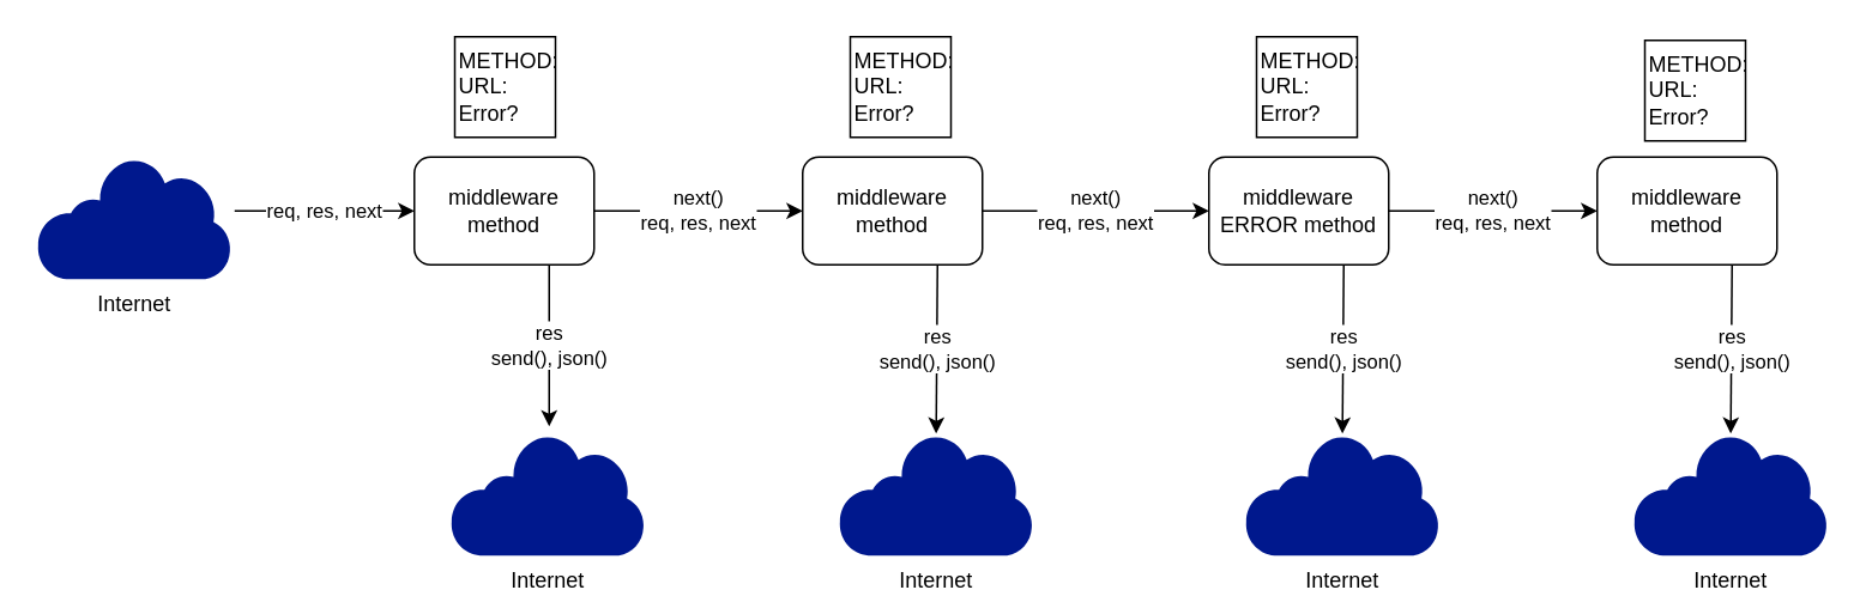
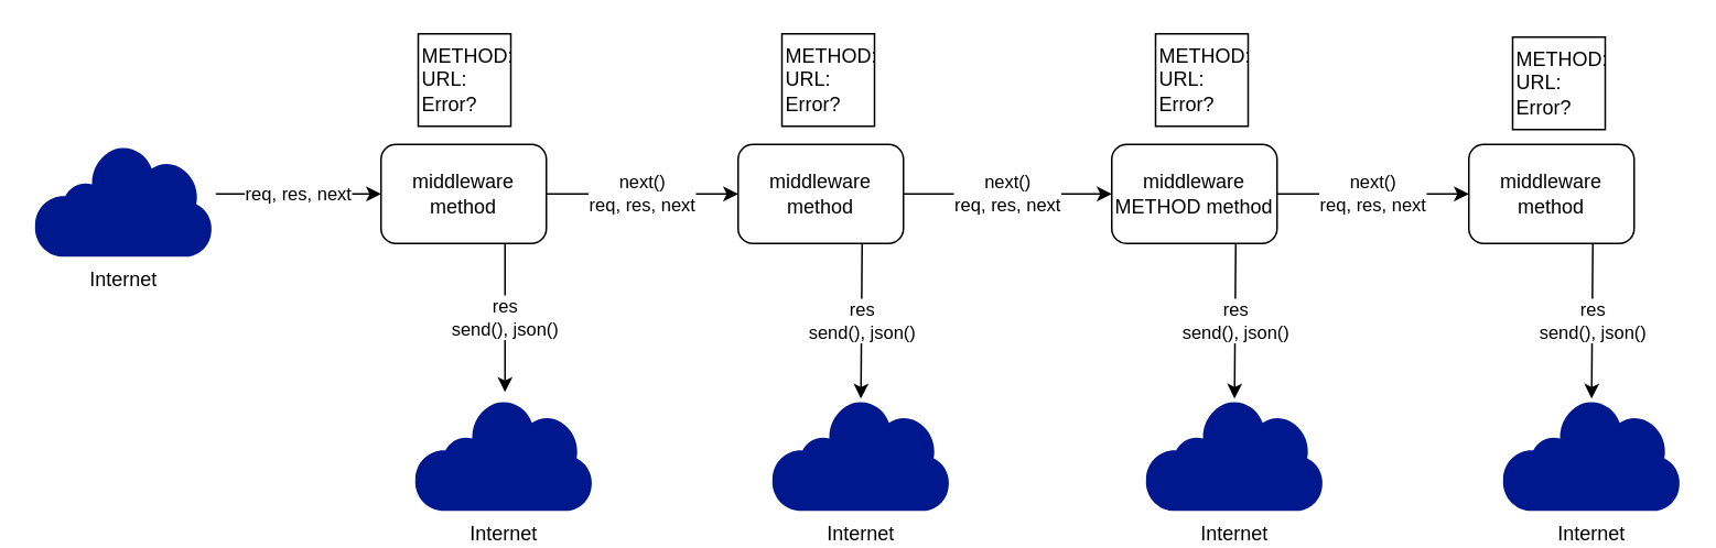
  <mxCell id="0" />
  <mxCell id="1" parent="0" />
  <mxCell id="2" value="req, res, next" style="endArrow=classic;html=1;" parent="1" target="4" edge="1"><mxGeometry width="50" height="50" relative="1" as="geometry"><mxPoint x="130" y="117" as="sourcePoint" /><mxPoint x="210" y="117" as="targetPoint" /></mxGeometry></mxCell>
  <mxCell id="3" value="next()&lt;br&gt;req, res, next" style="edgeStyle=orthogonalEdgeStyle;rounded=0;orthogonalLoop=1;jettySize=auto;html=1;" parent="1" source="4" target="6" edge="1"><mxGeometry relative="1" as="geometry" /></mxCell>
  <mxCell id="4" value="middleware&lt;br&gt;method" style="rounded=1;whiteSpace=wrap;html=1;" parent="1" vertex="1"><mxGeometry x="230" y="87" width="100" height="60" as="geometry" /></mxCell>
  <mxCell id="5" value="next()&lt;br&gt;req, res, next" style="edgeStyle=orthogonalEdgeStyle;rounded=0;orthogonalLoop=1;jettySize=auto;html=1;" parent="1" source="6" target="8" edge="1"><mxGeometry relative="1" as="geometry" /></mxCell>
  <mxCell id="6" value="middleware&lt;br&gt;method" style="rounded=1;whiteSpace=wrap;html=1;" parent="1" vertex="1"><mxGeometry x="446" y="87" width="100" height="60" as="geometry" /></mxCell>
  <mxCell id="7" value="next()&lt;br&gt;req, res, next" style="edgeStyle=orthogonalEdgeStyle;rounded=0;orthogonalLoop=1;jettySize=auto;html=1;" parent="1" source="8" target="9" edge="1"><mxGeometry relative="1" as="geometry" /></mxCell>
- <mxCell id="8" value="middleware&lt;br&gt;ERROR method" style="rounded=1;whiteSpace=wrap;html=1;" parent="1" vertex="1"><mxGeometry x="672" y="87" width="100" height="60" as="geometry" /></mxCell>
+ <mxCell id="8" value="middleware&lt;br&gt;METHOD method" style="rounded=1;whiteSpace=wrap;html=1;" parent="1" vertex="1"><mxGeometry x="672" y="87" width="100" height="60" as="geometry" /></mxCell>
  <mxCell id="9" value="middleware&lt;br&gt;method" style="rounded=1;whiteSpace=wrap;html=1;" parent="1" vertex="1"><mxGeometry x="888" y="87" width="100" height="60" as="geometry" /></mxCell>
  <mxCell id="10" value="res&lt;br&gt;send(), json()" style="endArrow=classic;html=1;exitX=0.75;exitY=1;exitDx=0;exitDy=0;" parent="1" source="4" edge="1"><mxGeometry width="50" height="50" relative="1" as="geometry"><mxPoint x="120" y="217" as="sourcePoint" /><mxPoint x="305" y="237" as="targetPoint" /></mxGeometry></mxCell>
  <mxCell id="11" value="res&lt;br&gt;send(), json()" style="endArrow=classic;html=1;exitX=0.75;exitY=1;exitDx=0;exitDy=0;" parent="1" source="6" target="15" edge="1"><mxGeometry width="50" height="50" relative="1" as="geometry"><mxPoint x="315" y="157" as="sourcePoint" /><mxPoint x="485" y="237" as="targetPoint" /></mxGeometry></mxCell>
  <mxCell id="12" value="res&lt;br&gt;send(), json()" style="endArrow=classic;html=1;exitX=0.75;exitY=1;exitDx=0;exitDy=0;" parent="1" source="8" target="16" edge="1"><mxGeometry width="50" height="50" relative="1" as="geometry"><mxPoint x="325" y="167" as="sourcePoint" /><mxPoint x="665" y="237" as="targetPoint" /></mxGeometry></mxCell>
  <mxCell id="13" value="res&lt;br&gt;send(), json()" style="endArrow=classic;html=1;exitX=0.75;exitY=1;exitDx=0;exitDy=0;" parent="1" source="9" target="17" edge="1"><mxGeometry width="50" height="50" relative="1" as="geometry"><mxPoint x="335" y="177" as="sourcePoint" /><mxPoint x="845" y="237" as="targetPoint" /></mxGeometry></mxCell>
  <mxCell id="14" value="Internet" style="shadow=0;dashed=0;html=1;strokeColor=none;shape=mxgraph.mscae.enterprise.internet;fillColor=#00188D;align=center;labelPosition=center;verticalLabelPosition=bottom;verticalAlign=top;" parent="1" vertex="1"><mxGeometry x="250" y="241" width="108" height="68" as="geometry" /></mxCell>
  <mxCell id="15" value="Internet" style="shadow=0;dashed=0;html=1;strokeColor=none;shape=mxgraph.mscae.enterprise.internet;fillColor=#00188D;align=center;labelPosition=center;verticalLabelPosition=bottom;verticalAlign=top;" parent="1" vertex="1"><mxGeometry x="466" y="241" width="108" height="68" as="geometry" /></mxCell>
  <mxCell id="16" value="Internet" style="shadow=0;dashed=0;html=1;strokeColor=none;shape=mxgraph.mscae.enterprise.internet;fillColor=#00188D;align=center;labelPosition=center;verticalLabelPosition=bottom;verticalAlign=top;" parent="1" vertex="1"><mxGeometry x="692" y="241" width="108" height="68" as="geometry" /></mxCell>
  <mxCell id="17" value="Internet" style="shadow=0;dashed=0;html=1;strokeColor=none;shape=mxgraph.mscae.enterprise.internet;fillColor=#00188D;align=center;labelPosition=center;verticalLabelPosition=bottom;verticalAlign=top;" parent="1" vertex="1"><mxGeometry x="908" y="241" width="108" height="68" as="geometry" /></mxCell>
  <mxCell id="18" value="Internet" style="shadow=0;dashed=0;html=1;strokeColor=none;shape=mxgraph.mscae.enterprise.internet;fillColor=#00188D;align=center;labelPosition=center;verticalLabelPosition=bottom;verticalAlign=top;" parent="1" vertex="1"><mxGeometry x="20" y="87" width="108" height="68" as="geometry" /></mxCell>
  <mxCell id="19" value="METHOD:&lt;br&gt;URL:&lt;br&gt;Error?" style="whiteSpace=wrap;html=1;aspect=fixed;align=left;" parent="1" vertex="1"><mxGeometry x="252.5" y="20" width="56" height="56" as="geometry" /></mxCell>
  <mxCell id="20" value="METHOD:&lt;br&gt;URL:&lt;br&gt;Error?" style="whiteSpace=wrap;html=1;aspect=fixed;align=left;" parent="1" vertex="1"><mxGeometry x="472.5" y="20" width="56" height="56" as="geometry" /></mxCell>
  <mxCell id="21" value="METHOD:&lt;br&gt;URL:&lt;br&gt;Error?" style="whiteSpace=wrap;html=1;aspect=fixed;align=left;" parent="1" vertex="1"><mxGeometry x="698.5" y="20" width="56" height="56" as="geometry" /></mxCell>
  <mxCell id="22" value="METHOD:&lt;br&gt;URL:&lt;br&gt;Error?" style="whiteSpace=wrap;html=1;aspect=fixed;align=left;" parent="1" vertex="1"><mxGeometry x="914.5" y="22" width="56" height="56" as="geometry" /></mxCell>
